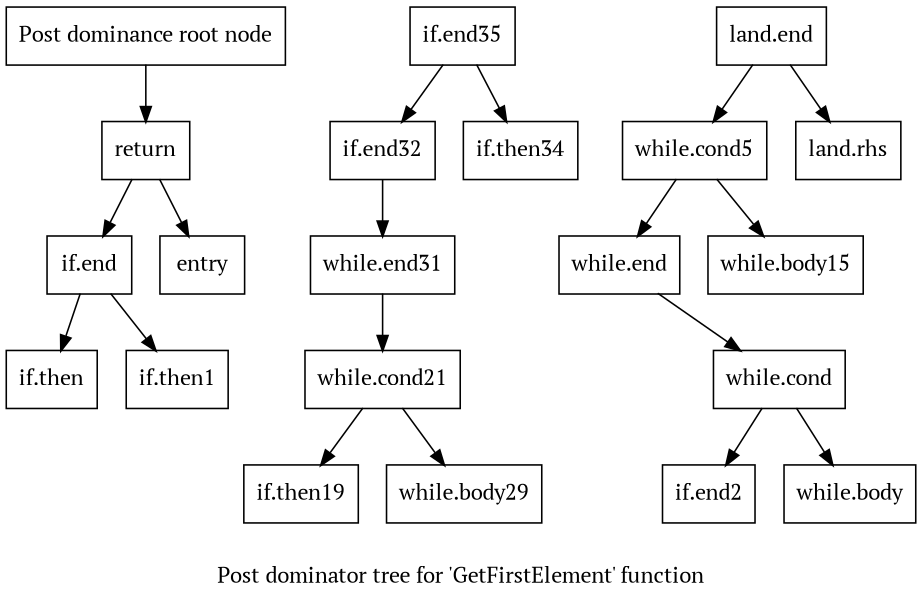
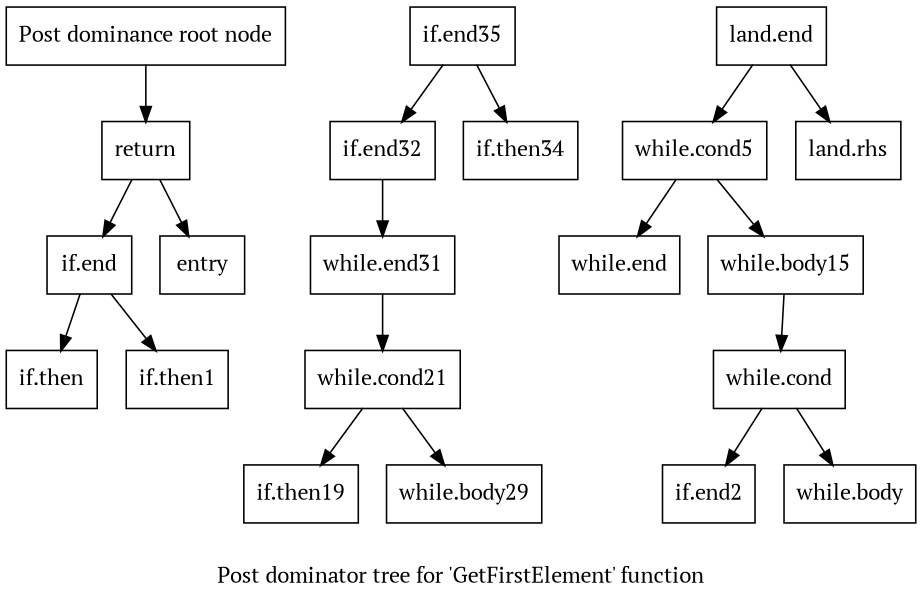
  digraph {
    fontname="PT Serif"
    label="Post dominator tree for 'GetFirstElement' function"
    node [fontname="PT Serif" shape=record]
    edge [fontname="PT Serif"]
    n1 [label="{Post dominance root node}"]
    n2 [label="{return}"]
    n3 [label="{if.end}"]
    n4 [label="{entry}"]
    n5 [label="{if.then}"]
    n6 [label="{if.then1}"]
    n7 [label="{if.end35}"]
    n8 [label="{if.end32}"]
    n9 [label="{if.then34}"]
    n10 [label="{while.end31}"]
    n11 [label="{while.cond21}"]
    n12 [label="{land.end}"]
    n13 [label="{while.cond5}"]
    n14 [label="{land.rhs}"]
    n15 [label="{if.then19}"]
    n16 [label="{while.body29}"]
    n17 [label="{while.end}"]
    n18 [label="{while.body15}"]
    n19 [label="{while.cond}"]
    n20 [label="{if.end2}"]
    n21 [label="{while.body}"]
    n1 -> n2
    n2 -> n3
    n2 -> n4
    n3 -> n5
    n3 -> n6
    n7 -> n8
    n7 -> n9
    n8 -> n10
    n10 -> n11
    n11 -> n15
    n11 -> n16
    n12 -> n13
    n12 -> n14
    n13 -> n17
    n13 -> n18
-   n17 -> n19
+   n18 -> n19
    n19 -> n20
    n19 -> n21
  }
